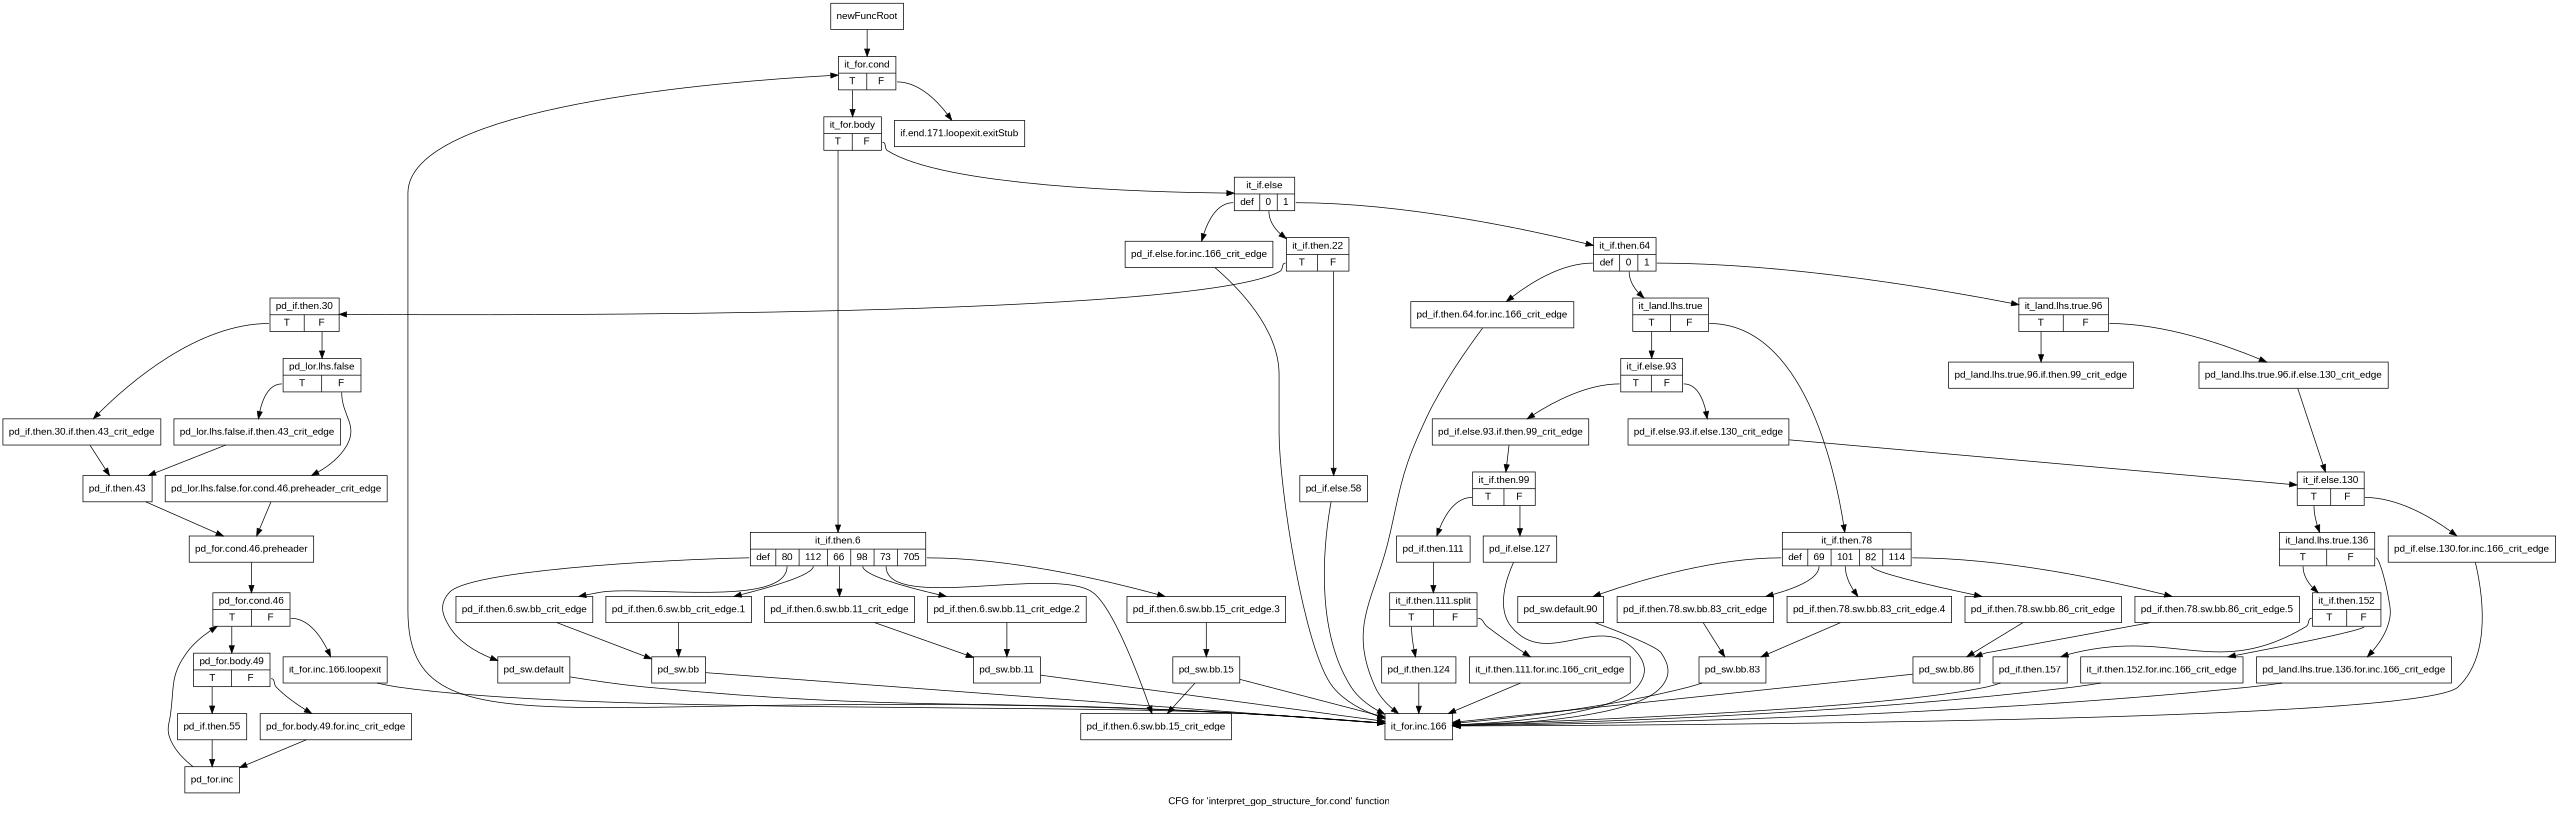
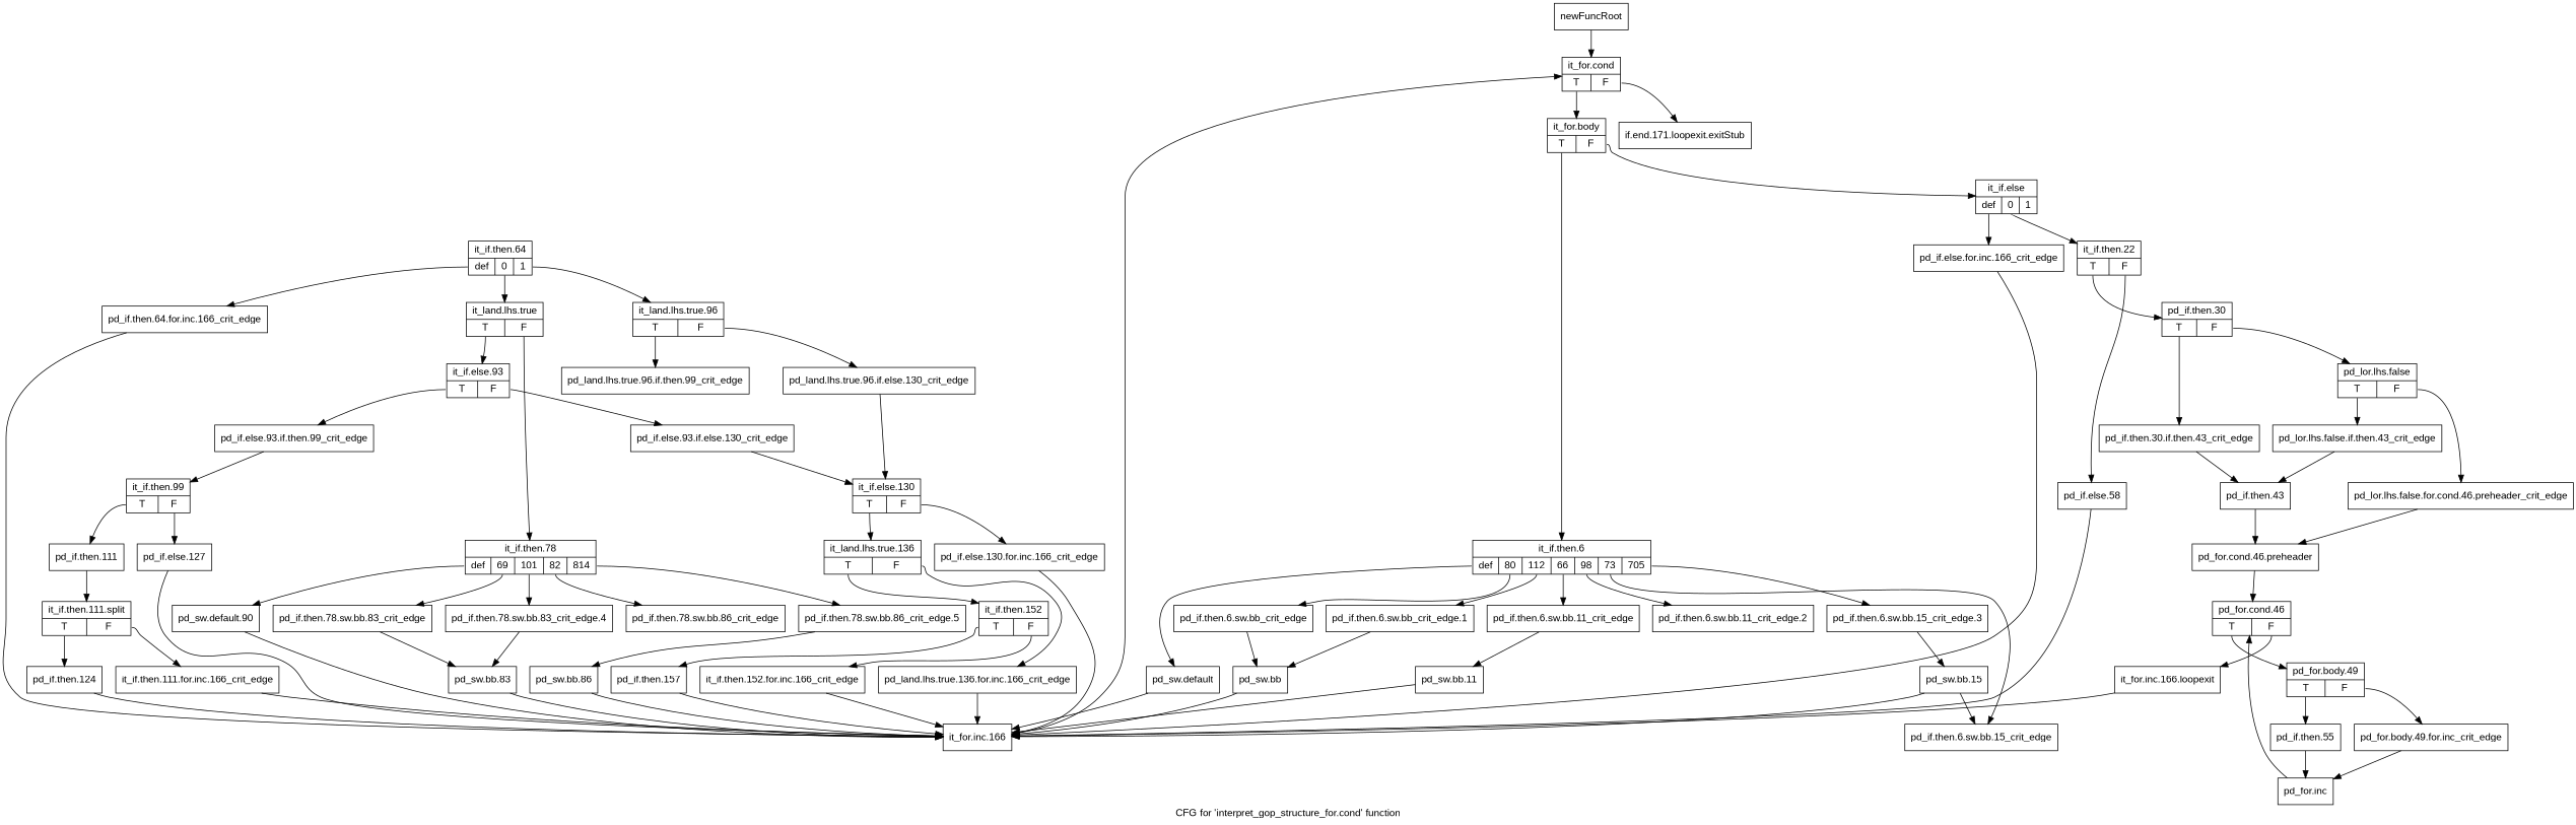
  digraph {
    fontname="Liberation Sans"
    label="CFG for 'interpret_gop_structure_for.cond' function"
    node [fontname="Liberation Sans" shape=record]
    edge [fontname="Liberation Sans"]
    n1 [label="{newFuncRoot}"]
    n2 [label="{it_for.cond|{<s0>T|<s1>F}}"]
    n3 [label="{if.end.171.loopexit.exitStub}"]
    n4 [label="{it_for.body|{<s0>T|<s1>F}}"]
    n5 [label="{it_if.then.6|{<s0>def|<s1>80|<s2>112|<s3>66|<s4>98|<s5>73|<s6>705}}"]
    n6 [label="{it_if.else|{<s0>def|<s1>0|<s2>1}}"]
    n7 [label="{pd_sw.default}"]
    n8 [label="{pd_if.then.6.sw.bb_crit_edge}"]
    n9 [label="{pd_if.then.6.sw.bb_crit_edge.1}"]
    n10 [label="{pd_if.then.6.sw.bb.11_crit_edge}"]
    n11 [label="{pd_if.then.6.sw.bb.11_crit_edge.2}"]
    n12 [label="{pd_if.then.6.sw.bb.15_crit_edge}"]
    n13 [label="{pd_if.then.6.sw.bb.15_crit_edge.3}"]
    n14 [label="{pd_if.else.for.inc.166_crit_edge}"]
    n15 [label="{it_if.then.22|{<s0>T|<s1>F}}"]
    n16 [label="{it_if.then.64|{<s0>def|<s1>0|<s2>1}}"]
    n17 [label="{it_for.inc.166}"]
    n18 [label="{pd_sw.bb}"]
    n19 [label="{pd_sw.bb.11}"]
    n20 [label="{pd_sw.bb.15}"]
    n21 [label="{pd_if.then.30|{<s0>T|<s1>F}}"]
    n22 [label="{pd_if.else.58}"]
    n23 [label="{pd_if.then.64.for.inc.166_crit_edge}"]
    n24 [label="{it_land.lhs.true|{<s0>T|<s1>F}}"]
    n25 [label="{it_land.lhs.true.96|{<s0>T|<s1>F}}"]
    n26 [label="{pd_if.then.30.if.then.43_crit_edge}"]
    n27 [label="{pd_lor.lhs.false|{<s0>T|<s1>F}}"]
    n28 [label="{it_if.else.93|{<s0>T|<s1>F}}"]
-   n29 [label="{it_if.then.78|{<s0>def|<s1>69|<s2>101|<s3>82|<s4>114}}"]
+   n29 [label="{it_if.then.78|{<s0>def|<s1>69|<s2>101|<s3>82|<s4>814}}"]
    n30 [label="{pd_land.lhs.true.96.if.then.99_crit_edge}"]
    n31 [label="{pd_land.lhs.true.96.if.else.130_crit_edge}"]
    n32 [label="{pd_if.else.93.if.then.99_crit_edge}"]
    n33 [label="{pd_if.else.93.if.else.130_crit_edge}"]
    n34 [label="{pd_sw.default.90}"]
    n35 [label="{pd_if.then.78.sw.bb.83_crit_edge}"]
    n36 [label="{pd_if.then.78.sw.bb.83_crit_edge.4}"]
    n37 [label="{pd_if.then.78.sw.bb.86_crit_edge}"]
    n38 [label="{pd_if.then.78.sw.bb.86_crit_edge.5}"]
    n39 [label="{it_if.else.130|{<s0>T|<s1>F}}"]
    n40 [label="{it_if.then.99|{<s0>T|<s1>F}}"]
    n41 [label="{pd_if.then.111}"]
    n42 [label="{pd_if.else.127}"]
    n43 [label="{it_land.lhs.true.136|{<s0>T|<s1>F}}"]
    n44 [label="{pd_if.else.130.for.inc.166_crit_edge}"]
    n45 [label="{it_if.then.152|{<s0>T|<s1>F}}"]
    n46 [label="{pd_land.lhs.true.136.for.inc.166_crit_edge}"]
    n47 [label="{it_if.then.111.split|{<s0>T|<s1>F}}"]
    n48 [label="{pd_sw.bb.83}"]
    n49 [label="{pd_sw.bb.86}"]
    n50 [label="{pd_if.then.157}"]
    n51 [label="{it_if.then.152.for.inc.166_crit_edge}"]
    n52 [label="{pd_if.then.124}"]
    n53 [label="{it_if.then.111.for.inc.166_crit_edge}"]
    n54 [label="{pd_if.then.43}"]
    n55 [label="{pd_lor.lhs.false.if.then.43_crit_edge}"]
    n56 [label="{pd_lor.lhs.false.for.cond.46.preheader_crit_edge}"]
    n57 [label="{pd_for.cond.46.preheader}"]
    n58 [label="{pd_for.cond.46|{<s0>T|<s1>F}}"]
    n59 [label="{pd_for.body.49|{<s0>T|<s1>F}}"]
    n60 [label="{it_for.inc.166.loopexit}"]
    n61 [label="{pd_if.then.55}"]
    n62 [label="{pd_for.body.49.for.inc_crit_edge}"]
    n63 [label="{pd_for.inc}"]
    n1 -> n2
    n2 -> n3 [tailport=s1]
    n2 -> n4 [tailport=s0]
    n4 -> n5 [tailport=s0]
    n4 -> n6 [tailport=s1]
    n5 -> n7 [tailport=s0]
    n5 -> n8 [tailport=s1]
    n5 -> n9 [tailport=s2]
    n5 -> n10 [tailport=s3]
    n5 -> n11 [tailport=s4]
    n5 -> n12 [tailport=s5]
    n5 -> n13 [tailport=s6]
    n6 -> n14 [tailport=s0]
    n6 -> n15 [tailport=s1]
-   n6 -> n16 [tailport=s2]
    n7 -> n17
    n8 -> n18
    n9 -> n18
    n10 -> n19
-   n11 -> n19
    n13 -> n20
    n14 -> n17
    n15 -> n21 [tailport=s0]
    n15 -> n22 [tailport=s1]
    n16 -> n23 [tailport=s0]
    n16 -> n24 [tailport=s1]
    n16 -> n25 [tailport=s2]
    n17 -> n2
    n18 -> n17
    n19 -> n17
    n20 -> n12
    n20 -> n17
    n21 -> n26 [tailport=s0]
    n21 -> n27 [tailport=s1]
    n22 -> n17
    n23 -> n17
    n24 -> n28 [tailport=s0]
    n24 -> n29 [tailport=s1]
    n25 -> n30 [tailport=s0]
    n25 -> n31 [tailport=s1]
    n26 -> n54
    n27 -> n55 [tailport=s0]
    n27 -> n56 [tailport=s1]
    n28 -> n32 [tailport=s0]
    n28 -> n33 [tailport=s1]
    n29 -> n34 [tailport=s0]
    n29 -> n35 [tailport=s1]
    n29 -> n36 [tailport=s2]
    n29 -> n37 [tailport=s3]
    n29 -> n38 [tailport=s4]
    n31 -> n39
    n32 -> n40
    n33 -> n39
    n34 -> n17
    n35 -> n48
    n36 -> n48
-   n37 -> n49
    n38 -> n49
    n39 -> n43 [tailport=s0]
    n39 -> n44 [tailport=s1]
    n40 -> n41 [tailport=s0]
    n40 -> n42 [tailport=s1]
    n41 -> n47
    n42 -> n17
    n43 -> n45 [tailport=s0]
    n43 -> n46 [tailport=s1]
    n44 -> n17
    n45 -> n50 [tailport=s0]
    n45 -> n51 [tailport=s1]
    n46 -> n17
    n47 -> n52 [tailport=s0]
    n47 -> n53 [tailport=s1]
    n48 -> n17
    n49 -> n17
    n50 -> n17
    n51 -> n17
    n52 -> n17
    n53 -> n17
    n54 -> n57
    n55 -> n54
    n56 -> n57
    n57 -> n58
    n58 -> n59 [tailport=s0]
    n58 -> n60 [tailport=s1]
    n59 -> n61 [tailport=s0]
    n59 -> n62 [tailport=s1]
    n60 -> n17
    n61 -> n63
    n62 -> n63
    n63 -> n58
  }
